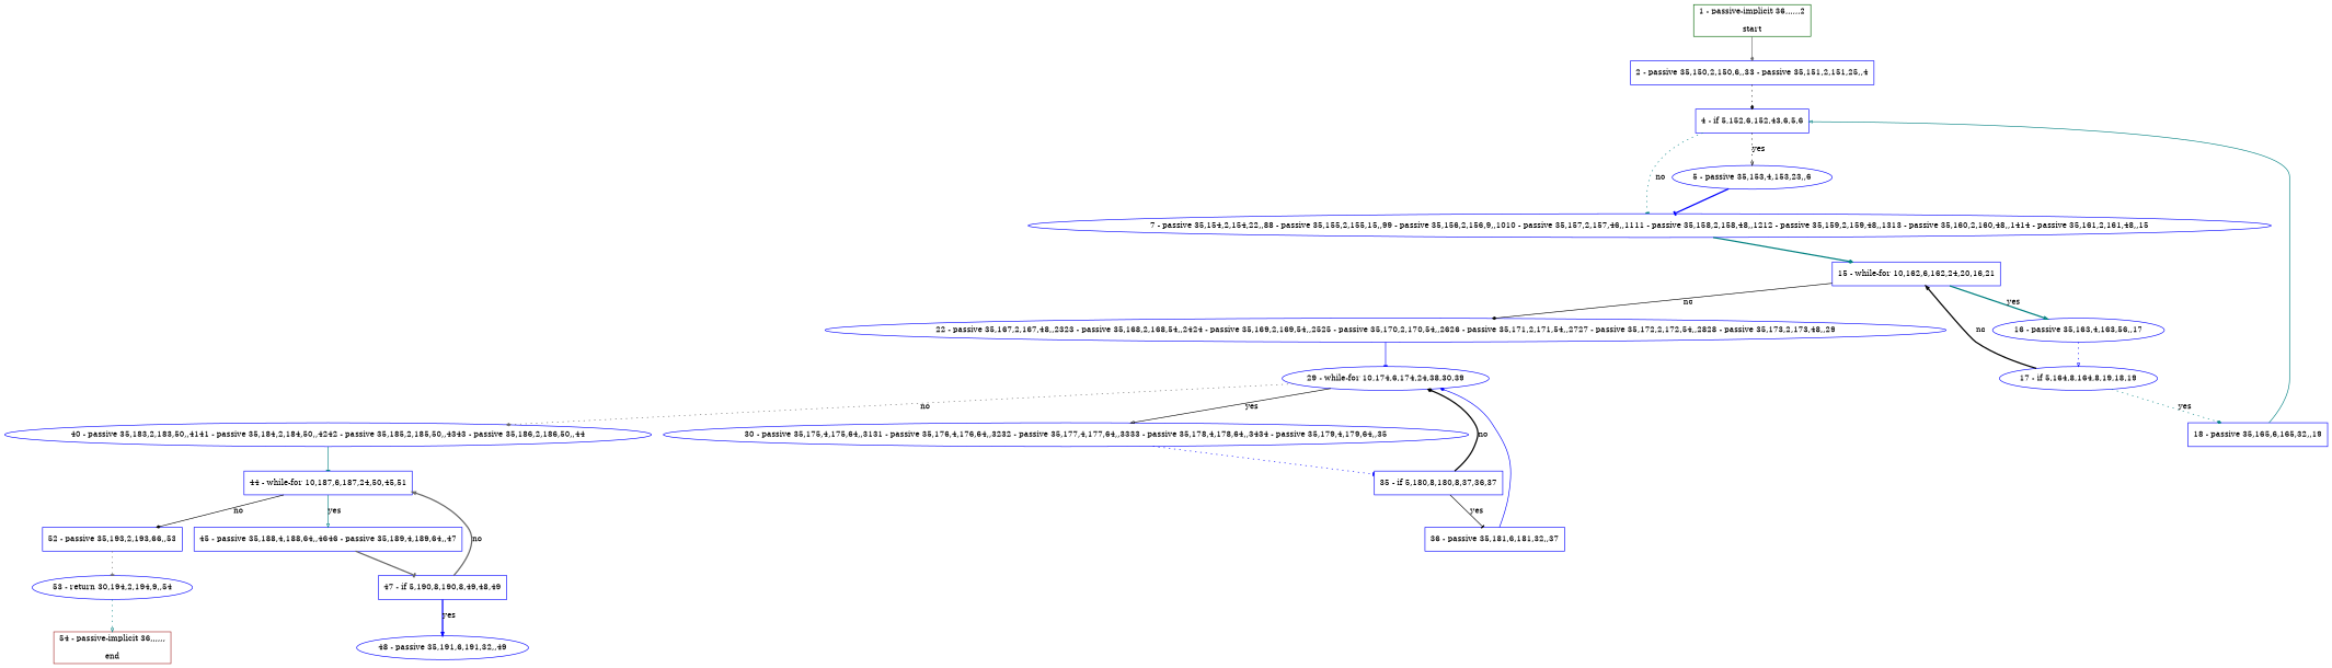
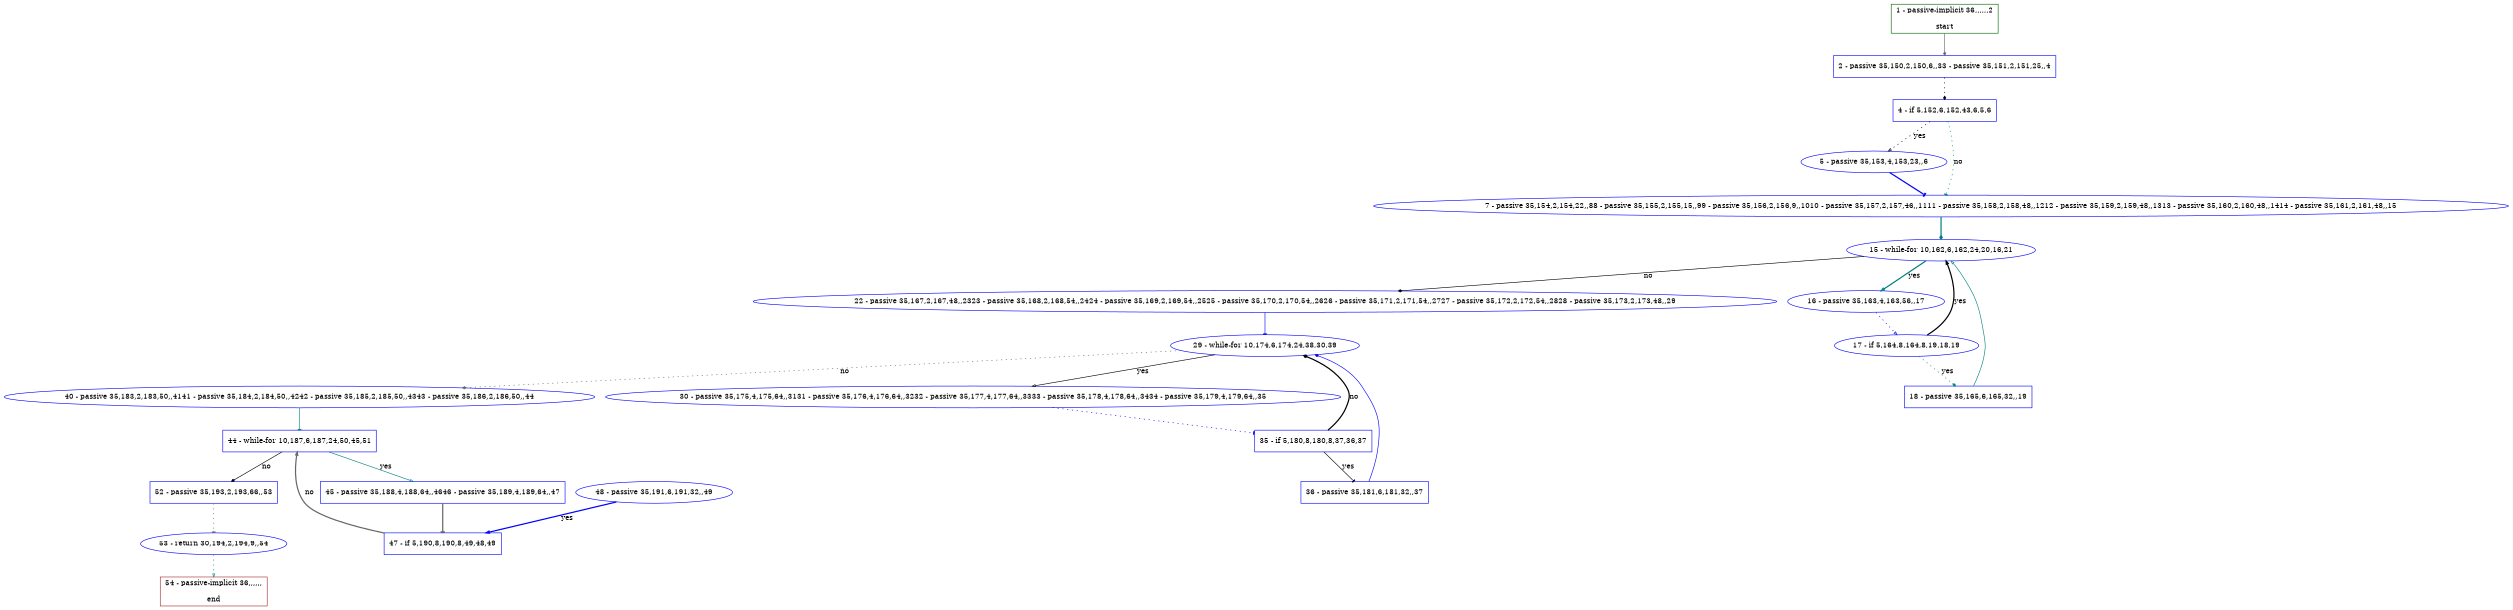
  digraph {
    bgcolor=white
    compound=true
    fillcolor="#FFFFCC"
    fontname="DejaVu Serif"
    fontsize=12
    pack=true
    packmode=clust
    style="rounded,filled"
    node [color="#0000ff" compound=true fillcolor="#ffffff" fixedsize=false fontname="DejaVu Serif" fontsize=12 node_initialized=no shape=box style=filled]
    edge [arrowhead=onormal arrowsize=0.5 arrowtail=none color=black compound=true dir=forward fontcolor=black fontname="DejaVu Serif" fontsize=12 style=solid]
    n1 [label="2 - passive 35,150,2,150,6,,33 - passive 35,151,2,151,25,,4"]
    n2 [label="4 - if 5,152,6,152,43,6,5,6"]
    n3 [label="5 - passive 35,153,4,153,23,,6" shape=ellipse]
    n4 [label="7 - passive 35,154,2,154,22,,88 - passive 35,155,2,155,15,,99 - passive 35,156,2,156,9,,1010 - passive 35,157,2,157,46,,1111 - passive 35,158,2,158,48,,1212 - passive 35,159,2,159,48,,1313 - passive 35,160,2,160,48,,1414 - passive 35,161,2,161,48,,15" shape=ellipse]
    n5 [color="#006400" label="1 - passive-implicit 36,,,,,,2\n\nstart"]
-   n6 [label="15 - while-for 10,162,6,162,24,20,16,21"]
+   n6 [label="15 - while-for 10,162,6,162,24,20,16,21" shape=ellipse]
    n7 [label="16 - passive 35,163,4,163,56,,17" shape=ellipse]
    n8 [label="22 - passive 35,167,2,167,48,,2323 - passive 35,168,2,168,54,,2424 - passive 35,169,2,169,54,,2525 - passive 35,170,2,170,54,,2626 - passive 35,171,2,171,54,,2727 - passive 35,172,2,172,54,,2828 - passive 35,173,2,173,48,,29" shape=ellipse]
    n9 [label="17 - if 5,164,8,164,8,19,18,19" shape=ellipse]
    n10 [label="29 - while-for 10,174,6,174,24,38,30,39" shape=ellipse]
    n11 [label="18 - passive 35,165,6,165,32,,19"]
    n12 [label="30 - passive 35,175,4,175,64,,3131 - passive 35,176,4,176,64,,3232 - passive 35,177,4,177,64,,3333 - passive 35,178,4,178,64,,3434 - passive 35,179,4,179,64,,35" shape=ellipse]
    n13 [label="40 - passive 35,183,2,183,50,,4141 - passive 35,184,2,184,50,,4242 - passive 35,185,2,185,50,,4343 - passive 35,186,2,186,50,,44" shape=ellipse]
    n14 [label="35 - if 5,180,8,180,8,37,36,37"]
    n15 [label="44 - while-for 10,187,6,187,24,50,45,51"]
    n16 [label="36 - passive 35,181,6,181,32,,37"]
    n17 [label="45 - passive 35,188,4,188,64,,4646 - passive 35,189,4,189,64,,47"]
    n18 [label="52 - passive 35,193,2,193,66,,53"]
    n19 [label="47 - if 5,190,8,190,8,49,48,49"]
    n20 [label="53 - return 30,194,2,194,9,,54" shape=ellipse]
    n21 [label="48 - passive 35,191,6,191,32,,49" shape=ellipse]
    n22 [color="#a52a2a" label="54 - passive-implicit 36,,,,,,\n\nend"]
    n1 -> n2 [arrowhead=diamond style=dotted]
    n2 -> n3 [label=yes style=dotted]
    n2 -> n4 [arrowhead=tee color=teal label=no style=dotted]
    n3 -> n4 [arrowhead=tee color=blue style=bold]
    n4 -> n6 [arrowhead=diamond color=teal style=bold]
    n5 -> n1 [arrowhead=diamond color=gray40]
    n6 -> n7 [color=teal label=yes style=bold]
    n6 -> n8 [arrowhead=diamond label=no]
    n7 -> n9 [color=blue style=dotted]
    n8 -> n10 [arrowhead=tee color=blue]
-   n9 -> n6 [label=no style=bold]
+   n9 -> n6 [label=yes style=bold]
    n9 -> n11 [arrowhead=diamond color=teal label=yes style=dotted]
    n10 -> n12 [label=yes]
    n10 -> n13 [arrowhead=diamond color=gray40 label=no style=dotted]
-   n11 -> n2 [color=teal]
+   n11 -> n6 [color=teal]
    n12 -> n14 [arrowhead=tee color=blue style=dotted]
    n13 -> n15 [arrowhead=tee color=teal]
    n14 -> n10 [arrowhead=diamond label=no style=bold]
    n14 -> n16 [arrowhead=tee label=yes]
    n15 -> n17 [color=teal label=yes]
    n15 -> n18 [arrowhead=diamond label=no]
    n16 -> n10 [arrowhead=diamond color=blue]
    n17 -> n19 [arrowhead=tee color=gray40 style=bold]
    n18 -> n20 [arrowhead=tee color=gray40 style=dotted]
    n19 -> n15 [color=gray40 label=no style=bold]
-   n19 -> n21 [color=blue label=yes style=bold]
+   n21 -> n19 [color=blue label=yes style=bold]
    n20 -> n22 [color=teal style=dotted]
  }
